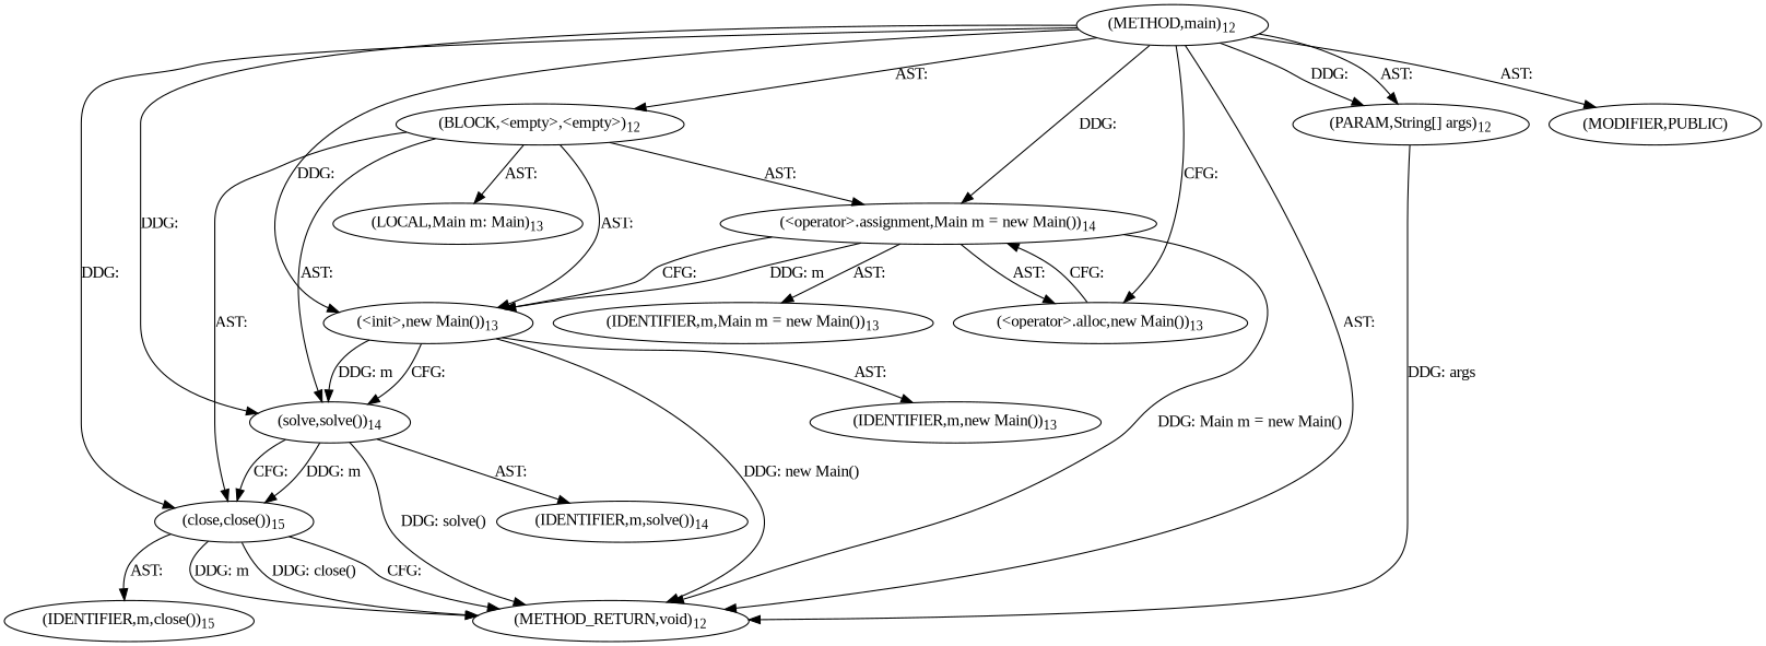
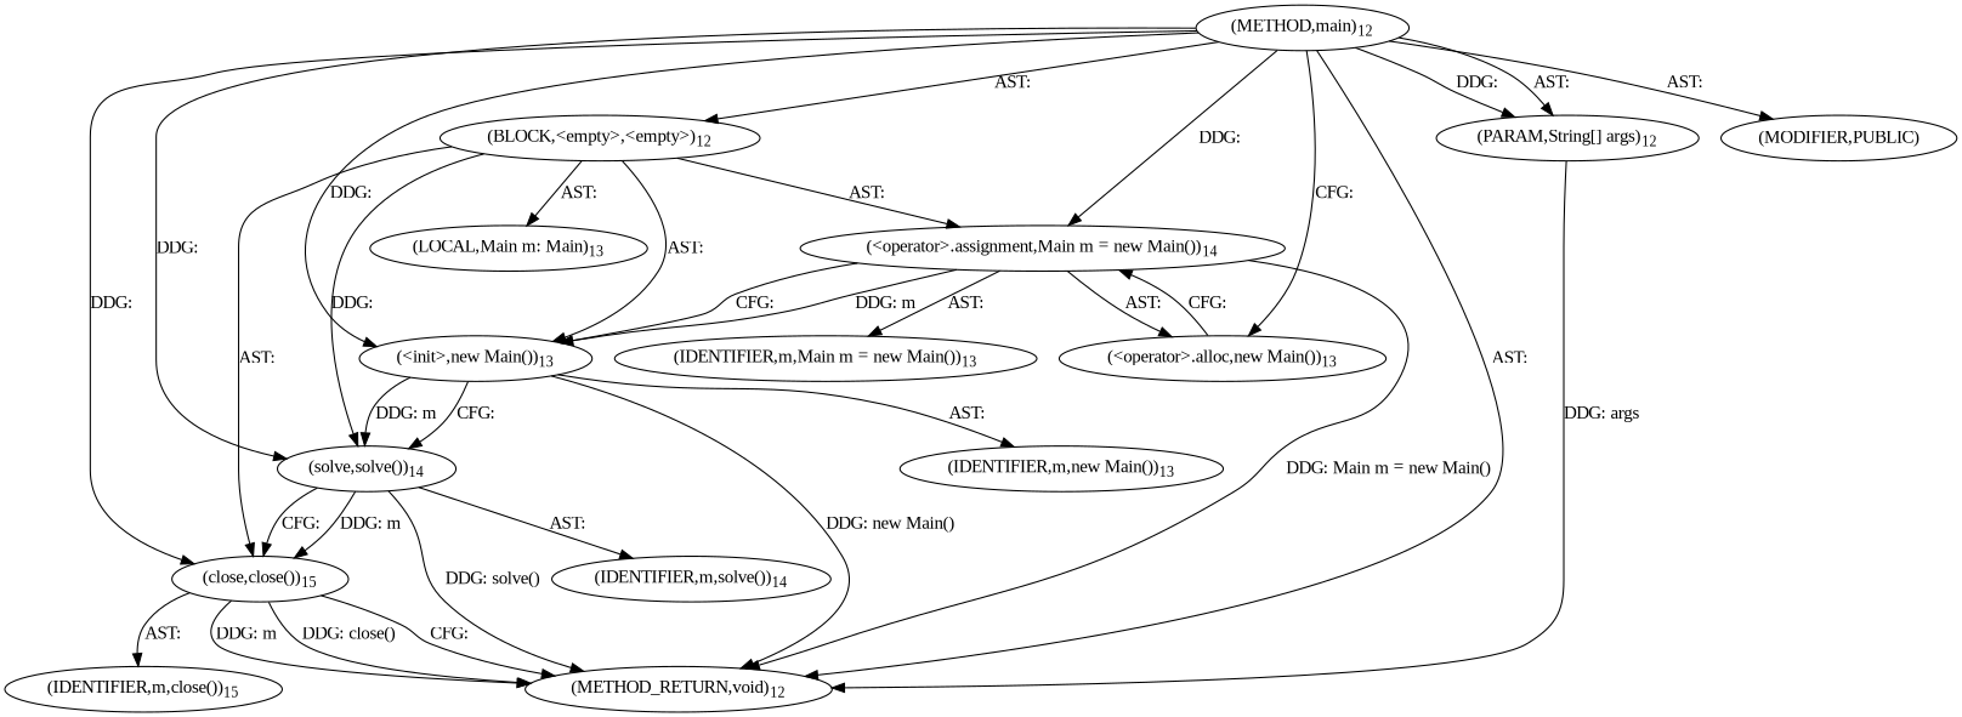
  digraph {
    fontname="Liberation Serif"
    node [fontname="Liberation Serif"]
    edge [fontname="Liberation Serif"]
    n1 [label=<(METHOD,main)<SUB>12</SUB>>]
    n2 [label=<(PARAM,String[] args)<SUB>12</SUB>>]
    n3 [label=<(BLOCK,&lt;empty&gt;,&lt;empty&gt;)<SUB>12</SUB>>]
    n4 [label=<(&lt;operator&gt;.assignment,Main m = new Main())<SUB>14</SUB>>]
    n5 [label=<(&lt;operator&gt;.alloc,new Main())<SUB>13</SUB>>]
    n6 [label=<(&lt;init&gt;,new Main())<SUB>13</SUB>>]
    n7 [label=<(solve,solve())<SUB>14</SUB>>]
    n8 [label=<(close,close())<SUB>15</SUB>>]
    n9 [label=<(MODIFIER,PUBLIC)>]
    n10 [label=<(METHOD_RETURN,void)<SUB>12</SUB>>]
    n11 [label=<(LOCAL,Main m: Main)<SUB>13</SUB>>]
    n12 [label=<(IDENTIFIER,m,Main m = new Main())<SUB>13</SUB>>]
    n13 [label=<(IDENTIFIER,m,new Main())<SUB>13</SUB>>]
    n14 [label=<(IDENTIFIER,m,solve())<SUB>14</SUB>>]
    n15 [label=<(IDENTIFIER,m,close())<SUB>15</SUB>>]
    n1 -> n2 [label="AST: "]
    n1 -> n2 [label="DDG: "]
    n1 -> n3 [label="AST: "]
    n1 -> n4 [label="DDG: "]
    n1 -> n5 [label="CFG: "]
    n1 -> n6 [label="DDG: "]
    n1 -> n7 [label="DDG: "]
    n1 -> n8 [label="DDG: "]
    n1 -> n9 [label="AST: "]
    n1 -> n10 [label="AST: "]
    n2 -> n10 [label="DDG: args"]
    n3 -> n4 [label="AST: "]
    n3 -> n6 [label="AST: "]
-   n3 -> n7 [label="AST: "]
+   n3 -> n7 [label="DDG: "]
    n3 -> n8 [label="AST: "]
    n3 -> n11 [label="AST: "]
    n4 -> n5 [label="AST: "]
    n4 -> n6 [label="CFG: "]
    n4 -> n6 [label="DDG: m"]
    n4 -> n10 [label="DDG: Main m = new Main()"]
    n4 -> n12 [label="AST: "]
    n5 -> n4 [label="CFG: "]
    n6 -> n7 [label="CFG: "]
    n6 -> n7 [label="DDG: m"]
    n6 -> n10 [label="DDG: new Main()"]
    n6 -> n13 [label="AST: "]
    n7 -> n8 [label="CFG: "]
    n7 -> n8 [label="DDG: m"]
    n7 -> n10 [label="DDG: solve()"]
    n7 -> n14 [label="AST: "]
    n8 -> n10 [label="CFG: "]
    n8 -> n10 [label="DDG: m"]
    n8 -> n10 [label="DDG: close()"]
    n8 -> n15 [label="AST: "]
  }
